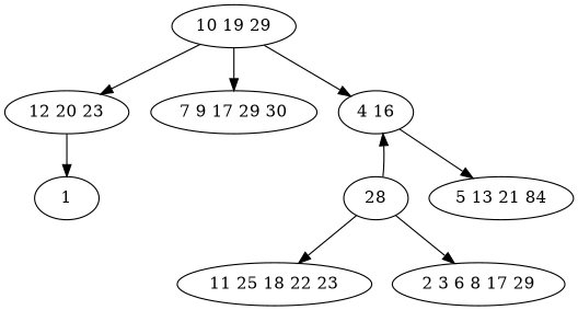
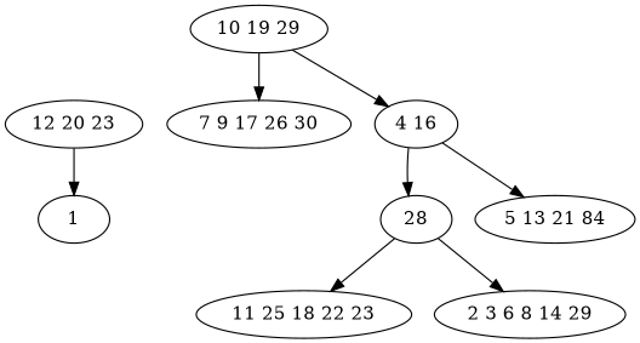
  digraph {
    n1 [label="10 19 29"]
    n2 [label="12 20 23"]
-   n3 [label="7 9 17 29 30"]
+   n3 [label="7 9 17 26 30"]
    n4 [label="4 16"]
    n5 [label=1]
    n6 [label=28]
    n7 [label="5 13 21 84"]
    n8 [label="11 25 18 22 23"]
-   n9 [label="2 3 6 8 17 29"]
-   n1 -> n2
+   n9 [label="2 3 6 8 14 29"]
    n1 -> n3
    n1 -> n4
    n2 -> n5
-   n6 -> n4
+   n4 -> n6
    n4 -> n7
    n6 -> n8
    n6 -> n9
  }
